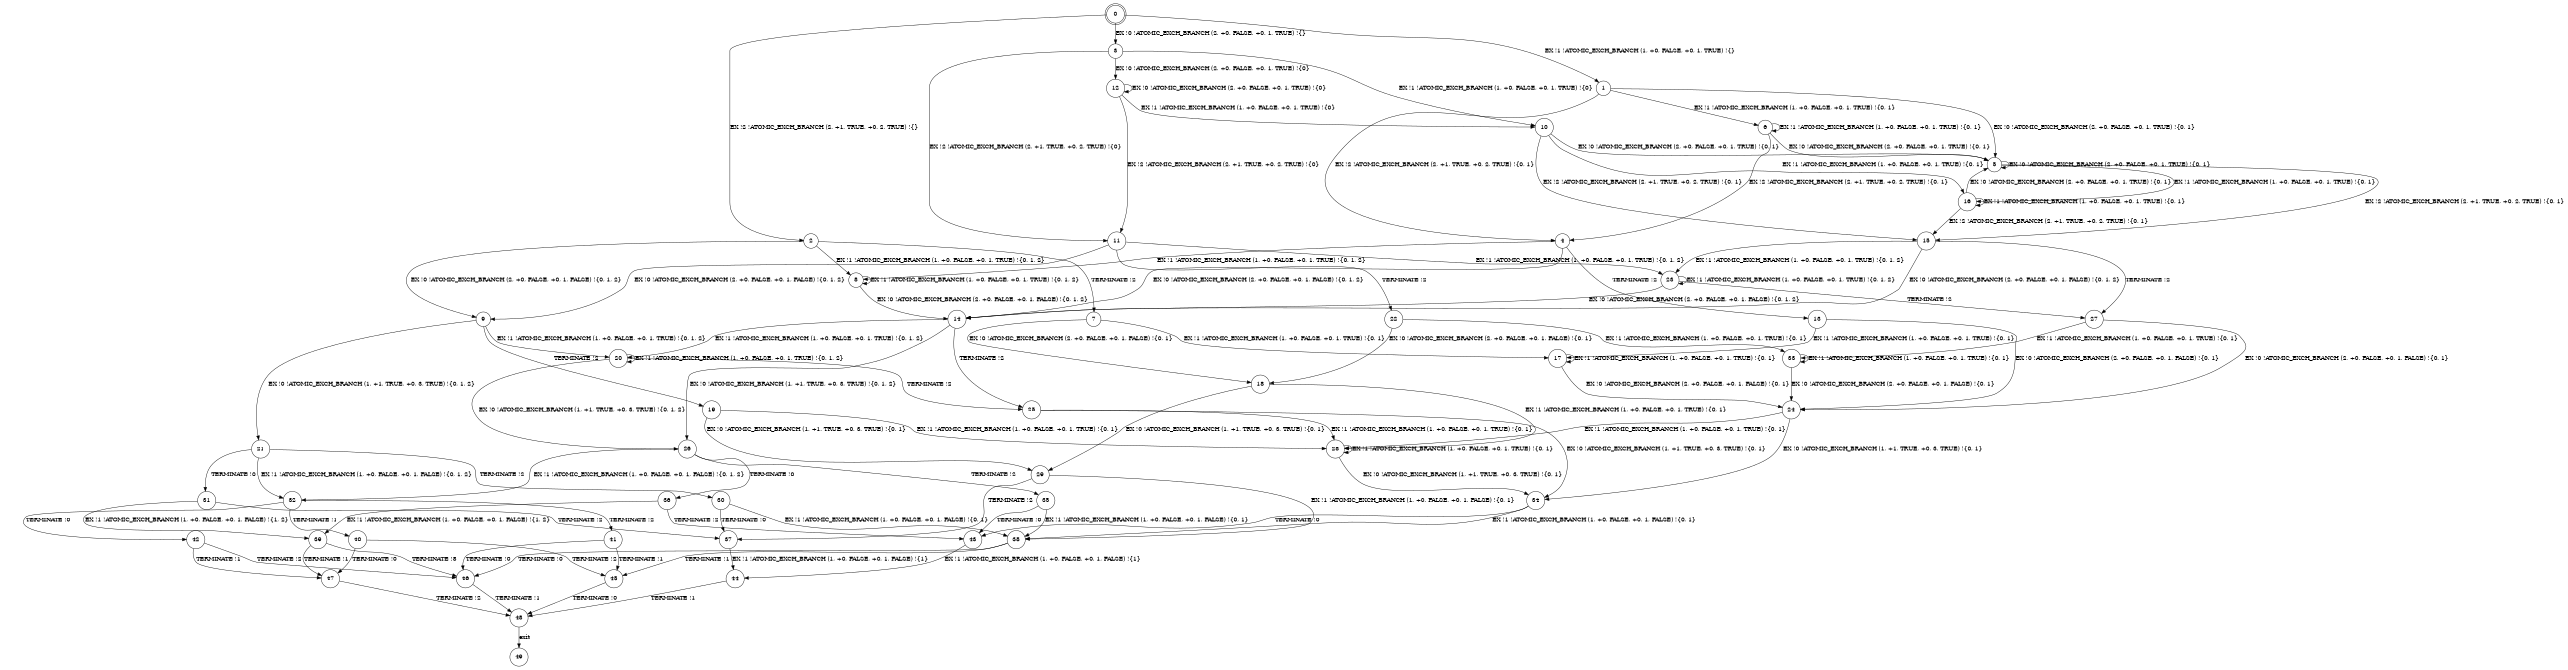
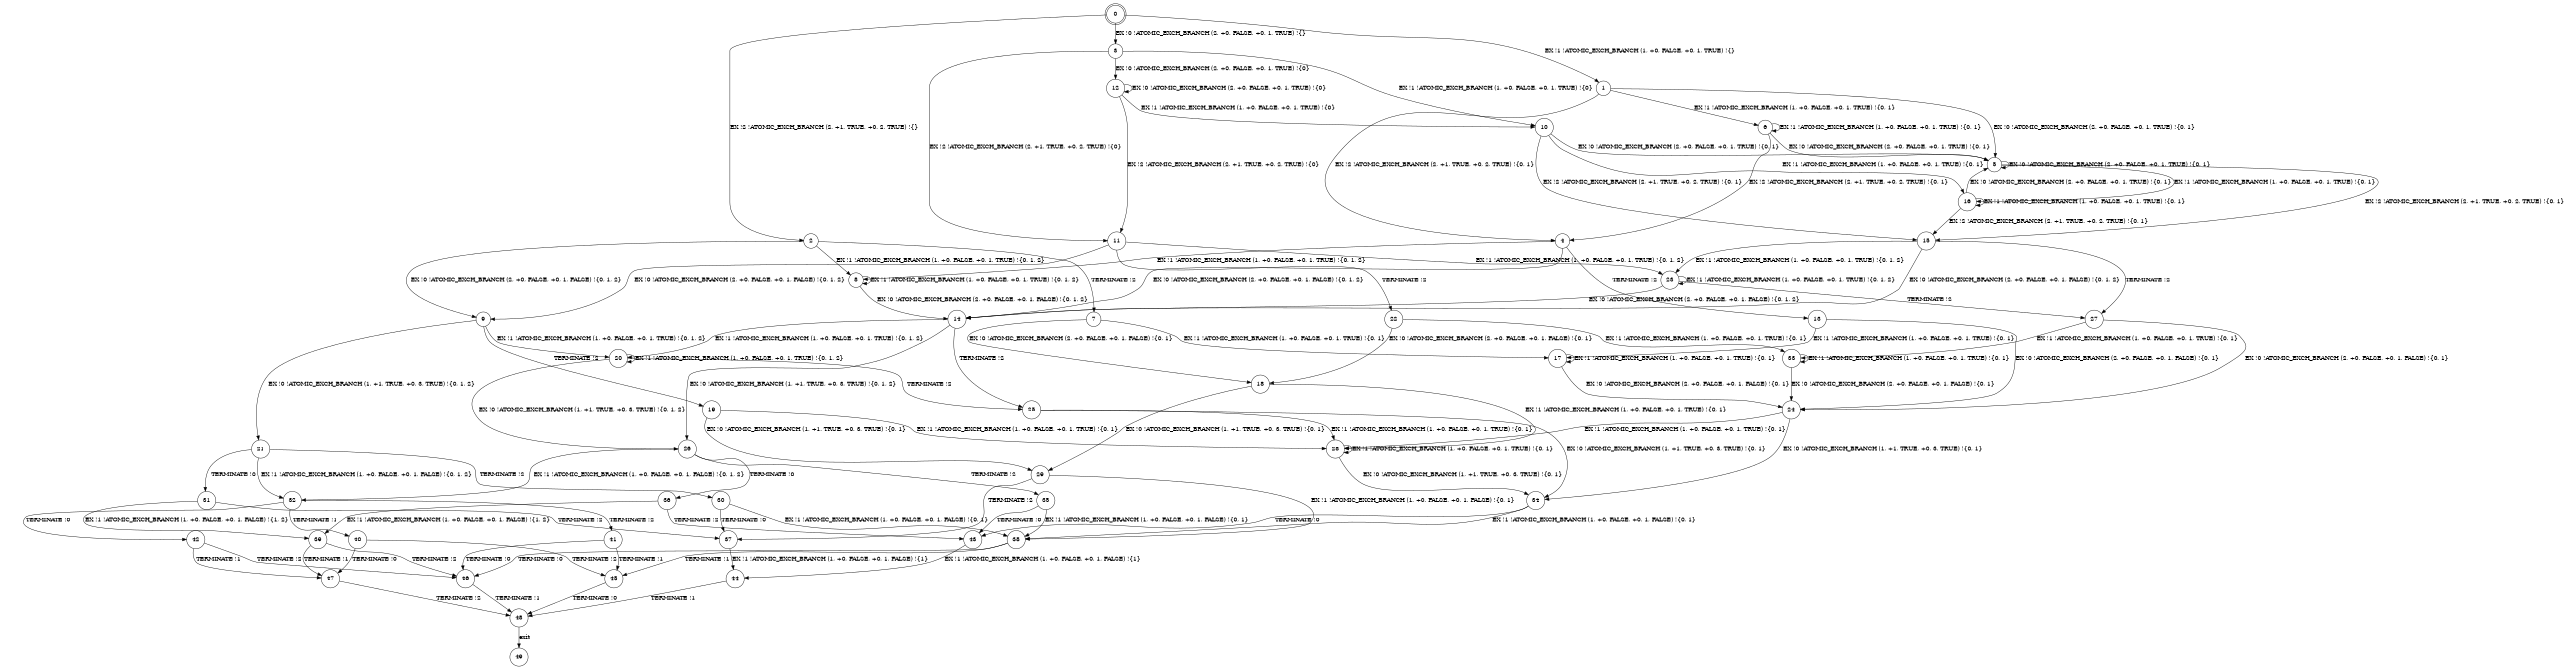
  digraph {
    node [shape=circle]
    0 [peripheries=2]
    1
    2
    3
    4
    5
    6
    7
    8
    9
    10
    11
    12
    13
    14
    15
    16
    17
    18
    19
    20
    21
    22
    23
    24
    25
    26
    27
    28
    29
    30
    31
    32
    33
    34
    35
    36
    37
    38
    39
    40
    41
    42
    43
    44
    45
    46
    47
    48
    49
    0 -> 1 [label="EX !1 !ATOMIC_EXCH_BRANCH (1, +0, FALSE, +0, 1, TRUE) !{}"]
    0 -> 2 [label="EX !2 !ATOMIC_EXCH_BRANCH (2, +1, TRUE, +0, 2, TRUE) !{}"]
    0 -> 3 [label="EX !0 !ATOMIC_EXCH_BRANCH (2, +0, FALSE, +0, 1, TRUE) !{}"]
    1 -> 4 [label="EX !2 !ATOMIC_EXCH_BRANCH (2, +1, TRUE, +0, 2, TRUE) !{0, 1}"]
    1 -> 5 [label="EX !0 !ATOMIC_EXCH_BRANCH (2, +0, FALSE, +0, 1, TRUE) !{0, 1}"]
    1 -> 6 [label="EX !1 !ATOMIC_EXCH_BRANCH (1, +0, FALSE, +0, 1, TRUE) !{0, 1}"]
    2 -> 7 [label="TERMINATE !2"]
    2 -> 8 [label="EX !1 !ATOMIC_EXCH_BRANCH (1, +0, FALSE, +0, 1, TRUE) !{0, 1, 2}"]
    2 -> 9 [label="EX !0 !ATOMIC_EXCH_BRANCH (2, +0, FALSE, +0, 1, FALSE) !{0, 1, 2}"]
    3 -> 10 [label="EX !1 !ATOMIC_EXCH_BRANCH (1, +0, FALSE, +0, 1, TRUE) !{0}"]
    3 -> 11 [label="EX !2 !ATOMIC_EXCH_BRANCH (2, +1, TRUE, +0, 2, TRUE) !{0}"]
    3 -> 12 [label="EX !0 !ATOMIC_EXCH_BRANCH (2, +0, FALSE, +0, 1, TRUE) !{0}"]
    4 -> 8 [label="EX !1 !ATOMIC_EXCH_BRANCH (1, +0, FALSE, +0, 1, TRUE) !{0, 1, 2}"]
    4 -> 13 [label="TERMINATE !2"]
    4 -> 14 [label="EX !0 !ATOMIC_EXCH_BRANCH (2, +0, FALSE, +0, 1, FALSE) !{0, 1, 2}"]
    5 -> 5 [label="EX !0 !ATOMIC_EXCH_BRANCH (2, +0, FALSE, +0, 1, TRUE) !{0, 1}"]
    5 -> 15 [label="EX !2 !ATOMIC_EXCH_BRANCH (2, +1, TRUE, +0, 2, TRUE) !{0, 1}"]
    5 -> 16 [label="EX !1 !ATOMIC_EXCH_BRANCH (1, +0, FALSE, +0, 1, TRUE) !{0, 1}"]
    6 -> 4 [label="EX !2 !ATOMIC_EXCH_BRANCH (2, +1, TRUE, +0, 2, TRUE) !{0, 1}"]
    6 -> 5 [label="EX !0 !ATOMIC_EXCH_BRANCH (2, +0, FALSE, +0, 1, TRUE) !{0, 1}"]
    6 -> 6 [label="EX !1 !ATOMIC_EXCH_BRANCH (1, +0, FALSE, +0, 1, TRUE) !{0, 1}"]
    7 -> 17 [label="EX !1 !ATOMIC_EXCH_BRANCH (1, +0, FALSE, +0, 1, TRUE) !{0, 1}"]
    7 -> 18 [label="EX !0 !ATOMIC_EXCH_BRANCH (2, +0, FALSE, +0, 1, FALSE) !{0, 1}"]
    8 -> 8 [label="EX !1 !ATOMIC_EXCH_BRANCH (1, +0, FALSE, +0, 1, TRUE) !{0, 1, 2}"]
    8 -> 14 [label="EX !0 !ATOMIC_EXCH_BRANCH (2, +0, FALSE, +0, 1, FALSE) !{0, 1, 2}"]
    9 -> 19 [label="TERMINATE !2"]
    9 -> 20 [label="EX !1 !ATOMIC_EXCH_BRANCH (1, +0, FALSE, +0, 1, TRUE) !{0, 1, 2}"]
    9 -> 21 [label="EX !0 !ATOMIC_EXCH_BRANCH (1, +1, TRUE, +0, 3, TRUE) !{0, 1, 2}"]
    10 -> 5 [label="EX !0 !ATOMIC_EXCH_BRANCH (2, +0, FALSE, +0, 1, TRUE) !{0, 1}"]
    10 -> 15 [label="EX !2 !ATOMIC_EXCH_BRANCH (2, +1, TRUE, +0, 2, TRUE) !{0, 1}"]
    10 -> 16 [label="EX !1 !ATOMIC_EXCH_BRANCH (1, +0, FALSE, +0, 1, TRUE) !{0, 1}"]
    11 -> 9 [label="EX !0 !ATOMIC_EXCH_BRANCH (2, +0, FALSE, +0, 1, FALSE) !{0, 1, 2}"]
    11 -> 22 [label="TERMINATE !2"]
    11 -> 23 [label="EX !1 !ATOMIC_EXCH_BRANCH (1, +0, FALSE, +0, 1, TRUE) !{0, 1, 2}"]
    12 -> 10 [label="EX !1 !ATOMIC_EXCH_BRANCH (1, +0, FALSE, +0, 1, TRUE) !{0}"]
    12 -> 11 [label="EX !2 !ATOMIC_EXCH_BRANCH (2, +1, TRUE, +0, 2, TRUE) !{0}"]
    12 -> 12 [label="EX !0 !ATOMIC_EXCH_BRANCH (2, +0, FALSE, +0, 1, TRUE) !{0}"]
    13 -> 17 [label="EX !1 !ATOMIC_EXCH_BRANCH (1, +0, FALSE, +0, 1, TRUE) !{0, 1}"]
    13 -> 24 [label="EX !0 !ATOMIC_EXCH_BRANCH (2, +0, FALSE, +0, 1, FALSE) !{0, 1}"]
    14 -> 20 [label="EX !1 !ATOMIC_EXCH_BRANCH (1, +0, FALSE, +0, 1, TRUE) !{0, 1, 2}"]
    14 -> 25 [label="TERMINATE !2"]
    14 -> 26 [label="EX !0 !ATOMIC_EXCH_BRANCH (1, +1, TRUE, +0, 3, TRUE) !{0, 1, 2}"]
    15 -> 14 [label="EX !0 !ATOMIC_EXCH_BRANCH (2, +0, FALSE, +0, 1, FALSE) !{0, 1, 2}"]
    15 -> 23 [label="EX !1 !ATOMIC_EXCH_BRANCH (1, +0, FALSE, +0, 1, TRUE) !{0, 1, 2}"]
    15 -> 27 [label="TERMINATE !2"]
    16 -> 5 [label="EX !0 !ATOMIC_EXCH_BRANCH (2, +0, FALSE, +0, 1, TRUE) !{0, 1}"]
    16 -> 15 [label="EX !2 !ATOMIC_EXCH_BRANCH (2, +1, TRUE, +0, 2, TRUE) !{0, 1}"]
    16 -> 16 [label="EX !1 !ATOMIC_EXCH_BRANCH (1, +0, FALSE, +0, 1, TRUE) !{0, 1}"]
    17 -> 17 [label="EX !1 !ATOMIC_EXCH_BRANCH (1, +0, FALSE, +0, 1, TRUE) !{0, 1}"]
    17 -> 24 [label="EX !0 !ATOMIC_EXCH_BRANCH (2, +0, FALSE, +0, 1, FALSE) !{0, 1}"]
    18 -> 28 [label="EX !1 !ATOMIC_EXCH_BRANCH (1, +0, FALSE, +0, 1, TRUE) !{0, 1}"]
    18 -> 29 [label="EX !0 !ATOMIC_EXCH_BRANCH (1, +1, TRUE, +0, 3, TRUE) !{0, 1}"]
    19 -> 28 [label="EX !1 !ATOMIC_EXCH_BRANCH (1, +0, FALSE, +0, 1, TRUE) !{0, 1}"]
    19 -> 29 [label="EX !0 !ATOMIC_EXCH_BRANCH (1, +1, TRUE, +0, 3, TRUE) !{0, 1}"]
    20 -> 20 [label="EX !1 !ATOMIC_EXCH_BRANCH (1, +0, FALSE, +0, 1, TRUE) !{0, 1, 2}"]
    20 -> 25 [label="TERMINATE !2"]
    20 -> 26 [label="EX !0 !ATOMIC_EXCH_BRANCH (1, +1, TRUE, +0, 3, TRUE) !{0, 1, 2}"]
    21 -> 30 [label="TERMINATE !2"]
    21 -> 31 [label="TERMINATE !0"]
    21 -> 32 [label="EX !1 !ATOMIC_EXCH_BRANCH (1, +0, FALSE, +0, 1, FALSE) !{0, 1, 2}"]
    22 -> 18 [label="EX !0 !ATOMIC_EXCH_BRANCH (2, +0, FALSE, +0, 1, FALSE) !{0, 1}"]
    22 -> 33 [label="EX !1 !ATOMIC_EXCH_BRANCH (1, +0, FALSE, +0, 1, TRUE) !{0, 1}"]
    23 -> 14 [label="EX !0 !ATOMIC_EXCH_BRANCH (2, +0, FALSE, +0, 1, FALSE) !{0, 1, 2}"]
    23 -> 23 [label="EX !1 !ATOMIC_EXCH_BRANCH (1, +0, FALSE, +0, 1, TRUE) !{0, 1, 2}"]
    23 -> 27 [label="TERMINATE !2"]
    24 -> 28 [label="EX !1 !ATOMIC_EXCH_BRANCH (1, +0, FALSE, +0, 1, TRUE) !{0, 1}"]
    24 -> 34 [label="EX !0 !ATOMIC_EXCH_BRANCH (1, +1, TRUE, +0, 3, TRUE) !{0, 1}"]
    25 -> 28 [label="EX !1 !ATOMIC_EXCH_BRANCH (1, +0, FALSE, +0, 1, TRUE) !{0, 1}"]
    25 -> 34 [label="EX !0 !ATOMIC_EXCH_BRANCH (1, +1, TRUE, +0, 3, TRUE) !{0, 1}"]
    26 -> 32 [label="EX !1 !ATOMIC_EXCH_BRANCH (1, +0, FALSE, +0, 1, FALSE) !{0, 1, 2}"]
    26 -> 35 [label="TERMINATE !2"]
    26 -> 36 [label="TERMINATE !0"]
    27 -> 24 [label="EX !0 !ATOMIC_EXCH_BRANCH (2, +0, FALSE, +0, 1, FALSE) !{0, 1}"]
    27 -> 33 [label="EX !1 !ATOMIC_EXCH_BRANCH (1, +0, FALSE, +0, 1, TRUE) !{0, 1}"]
    28 -> 28 [label="EX !1 !ATOMIC_EXCH_BRANCH (1, +0, FALSE, +0, 1, TRUE) !{0, 1}"]
    28 -> 34 [label="EX !0 !ATOMIC_EXCH_BRANCH (1, +1, TRUE, +0, 3, TRUE) !{0, 1}"]
    29 -> 37 [label="TERMINATE !2"]
    29 -> 38 [label="EX !1 !ATOMIC_EXCH_BRANCH (1, +0, FALSE, +0, 1, FALSE) !{0, 1}"]
    30 -> 37 [label="TERMINATE !0"]
    30 -> 38 [label="EX !1 !ATOMIC_EXCH_BRANCH (1, +0, FALSE, +0, 1, FALSE) !{0, 1}"]
    31 -> 37 [label="TERMINATE !2"]
    31 -> 39 [label="EX !1 !ATOMIC_EXCH_BRANCH (1, +0, FALSE, +0, 1, FALSE) !{1, 2}"]
    32 -> 40 [label="TERMINATE !1"]
    32 -> 41 [label="TERMINATE !2"]
    32 -> 42 [label="TERMINATE !0"]
    33 -> 24 [label="EX !0 !ATOMIC_EXCH_BRANCH (2, +0, FALSE, +0, 1, FALSE) !{0, 1}"]
    33 -> 33 [label="EX !1 !ATOMIC_EXCH_BRANCH (1, +0, FALSE, +0, 1, TRUE) !{0, 1}"]
    34 -> 38 [label="EX !1 !ATOMIC_EXCH_BRANCH (1, +0, FALSE, +0, 1, FALSE) !{0, 1}"]
    34 -> 43 [label="TERMINATE !0"]
    35 -> 38 [label="EX !1 !ATOMIC_EXCH_BRANCH (1, +0, FALSE, +0, 1, FALSE) !{0, 1}"]
    35 -> 43 [label="TERMINATE !0"]
    36 -> 39 [label="EX !1 !ATOMIC_EXCH_BRANCH (1, +0, FALSE, +0, 1, FALSE) !{1, 2}"]
    36 -> 43 [label="TERMINATE !2"]
    37 -> 44 [label="EX !1 !ATOMIC_EXCH_BRANCH (1, +0, FALSE, +0, 1, FALSE) !{1}"]
    38 -> 45 [label="TERMINATE !1"]
    38 -> 46 [label="TERMINATE !0"]
-   39 -> 46 [label="TERMINATE !8"]
+   39 -> 46 [label="TERMINATE !2"]
    39 -> 47 [label="TERMINATE !1"]
    40 -> 45 [label="TERMINATE !2"]
    40 -> 47 [label="TERMINATE !0"]
    41 -> 45 [label="TERMINATE !1"]
    41 -> 46 [label="TERMINATE !0"]
    42 -> 46 [label="TERMINATE !2"]
    42 -> 47 [label="TERMINATE !1"]
    43 -> 44 [label="EX !1 !ATOMIC_EXCH_BRANCH (1, +0, FALSE, +0, 1, FALSE) !{1}"]
    44 -> 48 [label="TERMINATE !1"]
    45 -> 48 [label="TERMINATE !0"]
    46 -> 48 [label="TERMINATE !1"]
    47 -> 48 [label="TERMINATE !2"]
    48 -> 49 [label=exit]
  }
